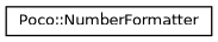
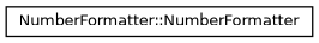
  digraph {
    rankdir=TB
-   n1 [color=black fillcolor=white fontname=Helvetica fontsize=10 height=0.2 label="Poco::NumberFormatter" shape=record style=filled width=0.4]
+   n1 [color=black fillcolor=white fontname=Helvetica fontsize=10 height=0.2 label="NumberFormatter::NumberFormatter" shape=record style=filled width=0.4]
  }
